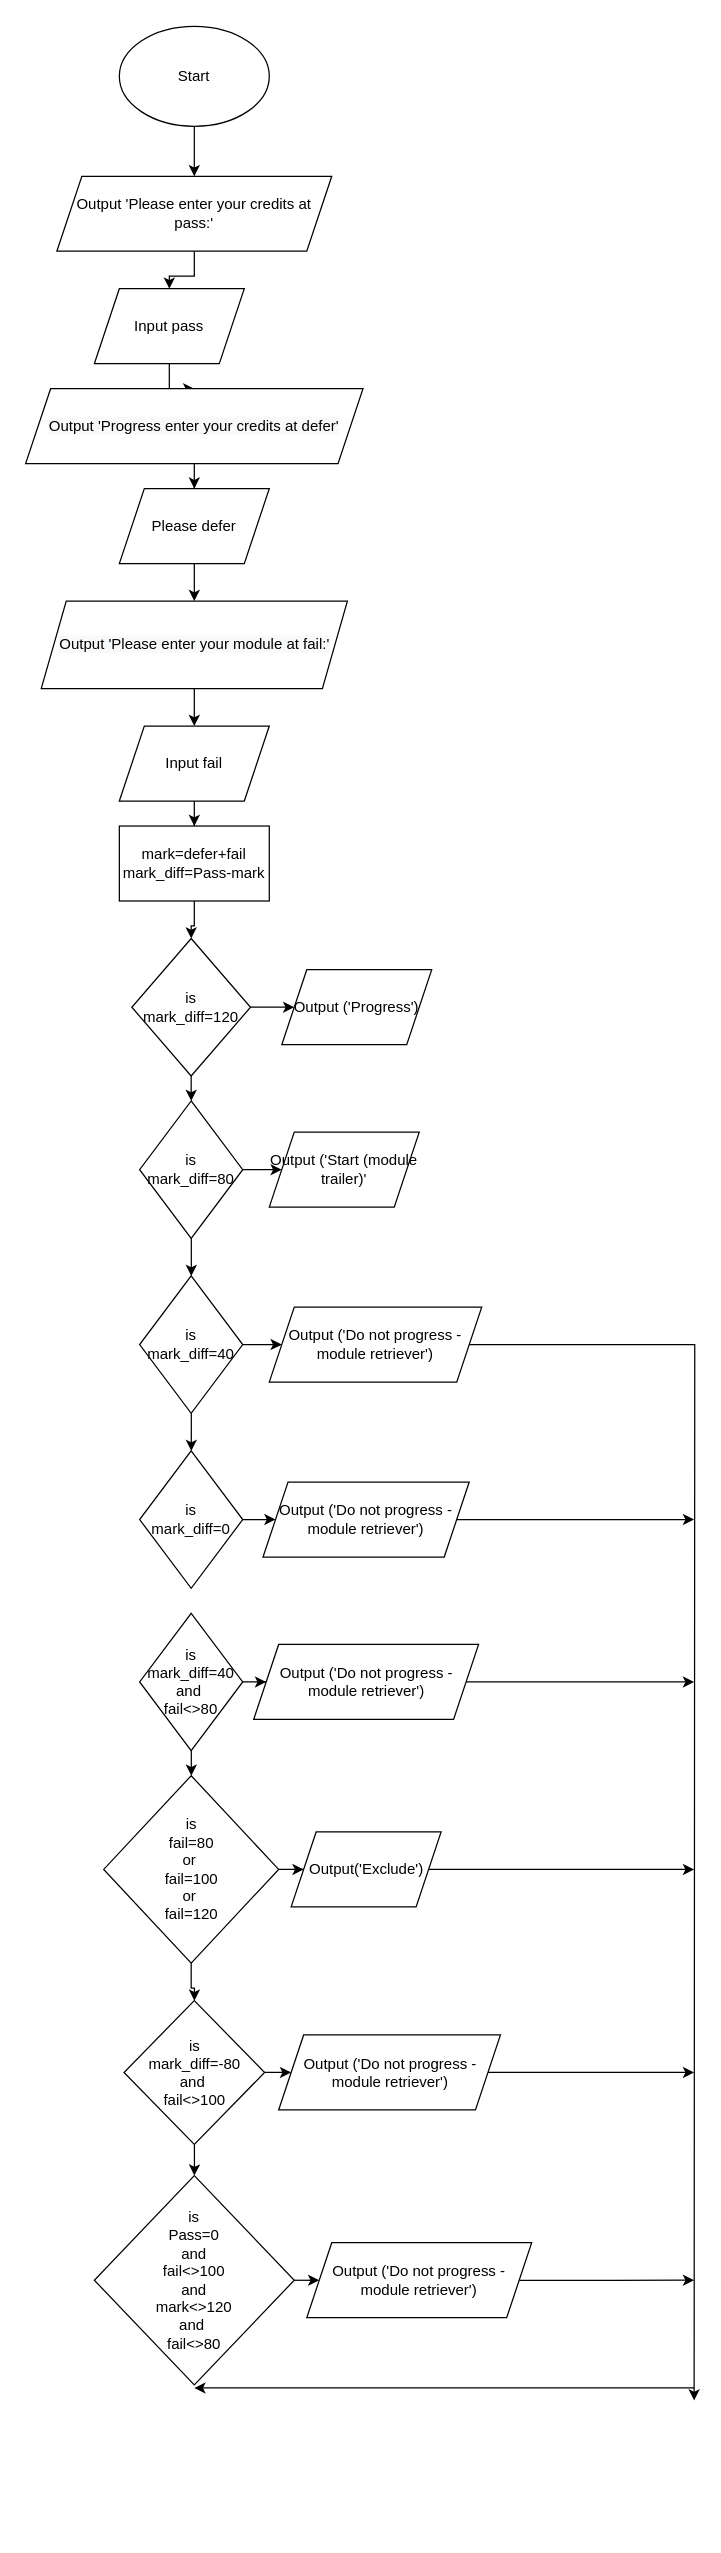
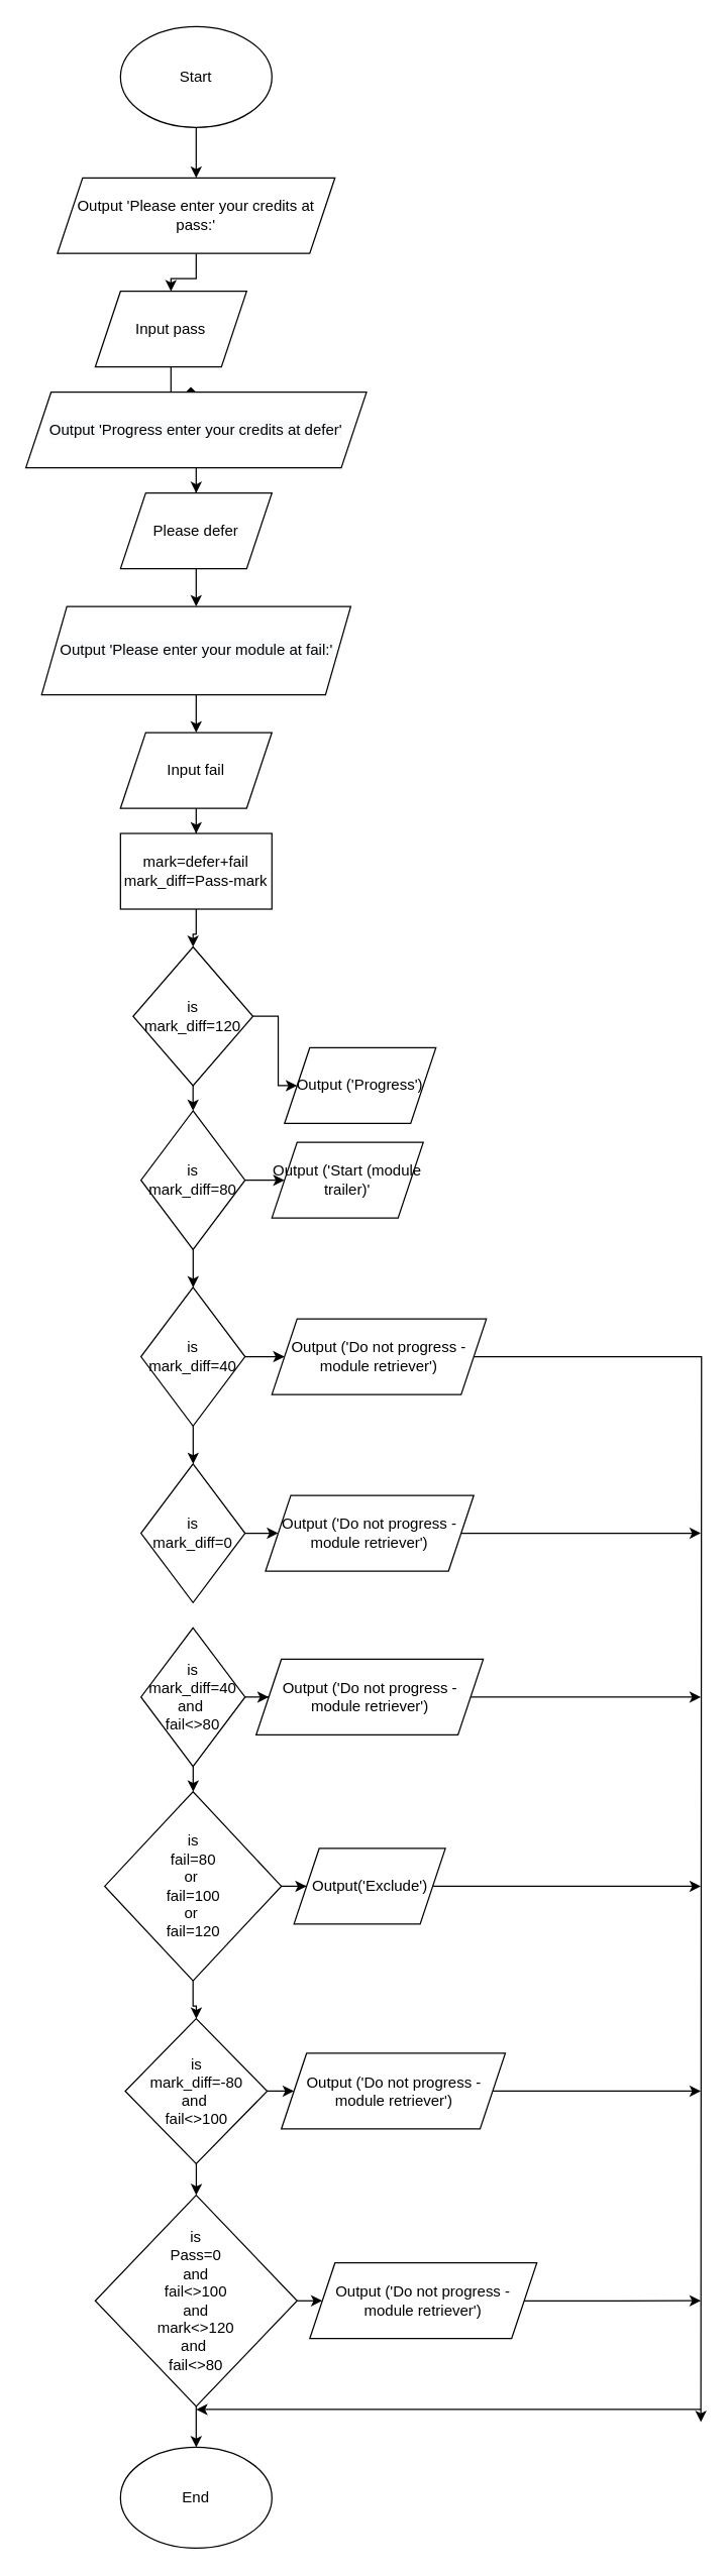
  <mxCell id="0" />
  <mxCell id="1" parent="0" />
  <mxCell id="2" value="" style="edgeStyle=orthogonalEdgeStyle;rounded=0;orthogonalLoop=1;jettySize=auto;html=1;" edge="1" parent="1" source="3" target="5"><mxGeometry relative="1" as="geometry" /></mxCell>
  <mxCell id="3" value="Start" style="ellipse;whiteSpace=wrap;html=1;" vertex="1" parent="1"><mxGeometry x="95" y="20" width="120" height="80" as="geometry" /></mxCell>
  <mxCell id="4" value="" style="edgeStyle=orthogonalEdgeStyle;rounded=0;orthogonalLoop=1;jettySize=auto;html=1;" edge="1" parent="1" source="5" target="7"><mxGeometry relative="1" as="geometry" /></mxCell>
  <mxCell id="5" value="Output 'Please enter your credits at pass:'" style="shape=parallelogram;perimeter=parallelogramPerimeter;whiteSpace=wrap;html=1;fixedSize=1;" vertex="1" parent="1"><mxGeometry x="45" y="140" width="220" height="60" as="geometry" /></mxCell>
- <mxCell id="6" value="" style="edgeStyle=orthogonalEdgeStyle;rounded=0;orthogonalLoop=1;jettySize=auto;html=1;" edge="1" parent="1" source="7" target="9"><mxGeometry relative="1" as="geometry" /></mxCell>
+ <mxCell id="6" value="" style="edgeStyle=orthogonalEdgeStyle;rounded=0;orthogonalLoop=1;jettySize=auto;html=1;endArrow=diamond;" edge="1" parent="1" source="7" target="9"><mxGeometry relative="1" as="geometry" /></mxCell>
  <mxCell id="7" value="Input pass" style="shape=parallelogram;perimeter=parallelogramPerimeter;whiteSpace=wrap;html=1;fixedSize=1;" vertex="1" parent="1"><mxGeometry x="75" y="230" width="120" height="60" as="geometry" /></mxCell>
  <mxCell id="8" value="" style="edgeStyle=orthogonalEdgeStyle;rounded=0;orthogonalLoop=1;jettySize=auto;html=1;" edge="1" parent="1" source="9" target="11"><mxGeometry relative="1" as="geometry" /></mxCell>
  <mxCell id="9" value="&lt;span style=&quot;color: rgb(0 , 0 , 0) ; font-family: &amp;#34;helvetica&amp;#34; ; font-size: 12px ; font-style: normal ; font-weight: 400 ; letter-spacing: normal ; text-align: center ; text-indent: 0px ; text-transform: none ; word-spacing: 0px ; background-color: rgb(248 , 249 , 250) ; display: inline ; float: none&quot;&gt;Output 'Progress enter your credits at defer'&lt;/span&gt;" style="shape=parallelogram;perimeter=parallelogramPerimeter;whiteSpace=wrap;html=1;fixedSize=1;" vertex="1" parent="1"><mxGeometry x="20" y="310" width="270" height="60" as="geometry" /></mxCell>
  <mxCell id="10" value="" style="edgeStyle=orthogonalEdgeStyle;rounded=0;orthogonalLoop=1;jettySize=auto;html=1;" edge="1" parent="1" source="11" target="13"><mxGeometry relative="1" as="geometry" /></mxCell>
  <mxCell id="11" value="Please defer" style="shape=parallelogram;perimeter=parallelogramPerimeter;whiteSpace=wrap;html=1;fixedSize=1;" vertex="1" parent="1"><mxGeometry x="95" y="390" width="120" height="60" as="geometry" /></mxCell>
  <mxCell id="12" value="" style="edgeStyle=orthogonalEdgeStyle;rounded=0;orthogonalLoop=1;jettySize=auto;html=1;" edge="1" parent="1" source="13" target="15"><mxGeometry relative="1" as="geometry" /></mxCell>
  <mxCell id="13" value="&lt;span style=&quot;color: rgb(0 , 0 , 0) ; font-family: &amp;#34;helvetica&amp;#34; ; font-size: 12px ; font-style: normal ; font-weight: 400 ; letter-spacing: normal ; text-align: center ; text-indent: 0px ; text-transform: none ; word-spacing: 0px ; background-color: rgb(248 , 249 , 250) ; display: inline ; float: none&quot;&gt;Output 'Please enter your module at fail:'&lt;/span&gt;" style="shape=parallelogram;perimeter=parallelogramPerimeter;whiteSpace=wrap;html=1;fixedSize=1;" vertex="1" parent="1"><mxGeometry x="32.5" y="480" width="245" height="70" as="geometry" /></mxCell>
  <mxCell id="14" value="" style="edgeStyle=orthogonalEdgeStyle;rounded=0;orthogonalLoop=1;jettySize=auto;html=1;" edge="1" parent="1" source="15" target="17"><mxGeometry relative="1" as="geometry" /></mxCell>
  <mxCell id="15" value="Input fail" style="shape=parallelogram;perimeter=parallelogramPerimeter;whiteSpace=wrap;html=1;fixedSize=1;" vertex="1" parent="1"><mxGeometry x="95" y="580" width="120" height="60" as="geometry" /></mxCell>
  <mxCell id="16" value="" style="edgeStyle=orthogonalEdgeStyle;rounded=0;orthogonalLoop=1;jettySize=auto;html=1;" edge="1" parent="1" source="17" target="20"><mxGeometry relative="1" as="geometry" /></mxCell>
  <mxCell id="17" value="mark=defer+fail&lt;br&gt;mark_diff=Pass-mark" style="whiteSpace=wrap;html=1;" vertex="1" parent="1"><mxGeometry x="95" y="660" width="120" height="60" as="geometry" /></mxCell>
  <mxCell id="18" value="" style="edgeStyle=orthogonalEdgeStyle;rounded=0;orthogonalLoop=1;jettySize=auto;html=1;" edge="1" parent="1" source="20" target="21"><mxGeometry relative="1" as="geometry" /></mxCell>
  <mxCell id="19" value="" style="edgeStyle=orthogonalEdgeStyle;rounded=0;orthogonalLoop=1;jettySize=auto;html=1;" edge="1" parent="1" source="20" target="24"><mxGeometry relative="1" as="geometry" /></mxCell>
  <mxCell id="20" value="is&lt;br&gt;mark_diff=120" style="rhombus;whiteSpace=wrap;html=1;" vertex="1" parent="1"><mxGeometry x="105" y="750" width="95" height="110" as="geometry" /></mxCell>
- <mxCell id="21" value="Output ('Progress')" style="shape=parallelogram;perimeter=parallelogramPerimeter;whiteSpace=wrap;html=1;fixedSize=1;" vertex="1" parent="1"><mxGeometry x="225" y="775" width="120" height="60" as="geometry" /></mxCell>
+ <mxCell id="21" value="Output ('Progress')" style="shape=parallelogram;perimeter=parallelogramPerimeter;whiteSpace=wrap;html=1;fixedSize=1;" vertex="1" parent="1"><mxGeometry x="225" y="830" width="120" height="60" as="geometry" /></mxCell>
  <mxCell id="22" value="" style="edgeStyle=orthogonalEdgeStyle;rounded=0;orthogonalLoop=1;jettySize=auto;html=1;" edge="1" parent="1" source="24" target="25"><mxGeometry relative="1" as="geometry" /></mxCell>
  <mxCell id="23" value="" style="edgeStyle=orthogonalEdgeStyle;rounded=0;orthogonalLoop=1;jettySize=auto;html=1;" edge="1" parent="1" source="24" target="28"><mxGeometry relative="1" as="geometry" /></mxCell>
  <mxCell id="24" value="is&lt;br&gt;mark_diff=80" style="rhombus;whiteSpace=wrap;html=1;" vertex="1" parent="1"><mxGeometry x="111.25" y="880" width="82.5" height="110" as="geometry" /></mxCell>
  <mxCell id="25" value="Output ('Start (module trailer)'" style="shape=parallelogram;perimeter=parallelogramPerimeter;whiteSpace=wrap;html=1;fixedSize=1;" vertex="1" parent="1"><mxGeometry x="215" y="905" width="120" height="60" as="geometry" /></mxCell>
  <mxCell id="26" value="" style="edgeStyle=orthogonalEdgeStyle;rounded=0;orthogonalLoop=1;jettySize=auto;html=1;" edge="1" parent="1" source="28" target="30"><mxGeometry relative="1" as="geometry" /></mxCell>
  <mxCell id="27" value="" style="edgeStyle=orthogonalEdgeStyle;rounded=0;orthogonalLoop=1;jettySize=auto;html=1;" edge="1" parent="1" source="28" target="32"><mxGeometry relative="1" as="geometry" /></mxCell>
  <mxCell id="28" value="is&lt;br&gt;mark_diff=40" style="rhombus;whiteSpace=wrap;html=1;" vertex="1" parent="1"><mxGeometry x="111.25" y="1020" width="82.5" height="110" as="geometry" /></mxCell>
  <mxCell id="29" style="edgeStyle=orthogonalEdgeStyle;rounded=0;orthogonalLoop=1;jettySize=auto;html=1;exitX=1;exitY=0.5;exitDx=0;exitDy=0;" edge="1" parent="1" source="30"><mxGeometry relative="1" as="geometry"><mxPoint x="555" y="1920" as="targetPoint" /></mxGeometry></mxCell>
  <mxCell id="30" value="Output ('Do not progress - module retriever')" style="shape=parallelogram;perimeter=parallelogramPerimeter;whiteSpace=wrap;html=1;fixedSize=1;" vertex="1" parent="1"><mxGeometry x="215" y="1045" width="170" height="60" as="geometry" /></mxCell>
  <mxCell id="31" value="" style="edgeStyle=orthogonalEdgeStyle;rounded=0;orthogonalLoop=1;jettySize=auto;html=1;" edge="1" parent="1" source="32" target="34"><mxGeometry relative="1" as="geometry" /></mxCell>
  <mxCell id="32" value="is&lt;br&gt;mark_diff=0" style="rhombus;whiteSpace=wrap;html=1;" vertex="1" parent="1"><mxGeometry x="111.25" y="1160" width="82.5" height="110" as="geometry" /></mxCell>
  <mxCell id="33" style="edgeStyle=orthogonalEdgeStyle;rounded=0;orthogonalLoop=1;jettySize=auto;html=1;exitX=1;exitY=0.5;exitDx=0;exitDy=0;" edge="1" parent="1" source="34"><mxGeometry relative="1" as="geometry"><mxPoint x="555" y="1215" as="targetPoint" /></mxGeometry></mxCell>
  <mxCell id="34" value="&lt;span&gt;Output ('Do not progress - module retriever')&lt;/span&gt;" style="shape=parallelogram;perimeter=parallelogramPerimeter;whiteSpace=wrap;html=1;fixedSize=1;" vertex="1" parent="1"><mxGeometry x="210" y="1185" width="165" height="60" as="geometry" /></mxCell>
  <mxCell id="35" value="" style="edgeStyle=orthogonalEdgeStyle;rounded=0;orthogonalLoop=1;jettySize=auto;html=1;" edge="1" parent="1" source="37" target="39"><mxGeometry relative="1" as="geometry" /></mxCell>
  <mxCell id="36" value="" style="edgeStyle=orthogonalEdgeStyle;rounded=0;orthogonalLoop=1;jettySize=auto;html=1;" edge="1" parent="1" source="37" target="42"><mxGeometry relative="1" as="geometry" /></mxCell>
  <mxCell id="37" value="is&lt;br&gt;mark_diff=40&lt;br&gt;and&amp;nbsp;&lt;br&gt;fail&amp;lt;&amp;gt;80" style="rhombus;whiteSpace=wrap;html=1;" vertex="1" parent="1"><mxGeometry x="111.25" y="1290" width="82.5" height="110" as="geometry" /></mxCell>
  <mxCell id="38" style="edgeStyle=orthogonalEdgeStyle;rounded=0;orthogonalLoop=1;jettySize=auto;html=1;" edge="1" parent="1" source="39"><mxGeometry relative="1" as="geometry"><mxPoint x="555" y="1345" as="targetPoint" /></mxGeometry></mxCell>
  <mxCell id="39" value="&lt;span&gt;Output ('Do not progress - module retriever')&lt;/span&gt;" style="shape=parallelogram;perimeter=parallelogramPerimeter;whiteSpace=wrap;html=1;fixedSize=1;" vertex="1" parent="1"><mxGeometry x="202.5" y="1315" width="180" height="60" as="geometry" /></mxCell>
  <mxCell id="40" value="" style="edgeStyle=orthogonalEdgeStyle;rounded=0;orthogonalLoop=1;jettySize=auto;html=1;" edge="1" parent="1" source="42" target="44"><mxGeometry relative="1" as="geometry" /></mxCell>
  <mxCell id="41" value="" style="edgeStyle=orthogonalEdgeStyle;rounded=0;orthogonalLoop=1;jettySize=auto;html=1;" edge="1" parent="1" source="42" target="47"><mxGeometry relative="1" as="geometry" /></mxCell>
  <mxCell id="42" value="is&lt;br&gt;fail=80&lt;br&gt;or&amp;nbsp;&lt;br&gt;fail=100&lt;br&gt;or&amp;nbsp;&lt;br&gt;fail=120" style="rhombus;whiteSpace=wrap;html=1;" vertex="1" parent="1"><mxGeometry x="82.5" y="1420" width="140" height="150" as="geometry" /></mxCell>
  <mxCell id="43" style="edgeStyle=orthogonalEdgeStyle;rounded=0;orthogonalLoop=1;jettySize=auto;html=1;" edge="1" parent="1" source="44"><mxGeometry relative="1" as="geometry"><mxPoint x="555" y="1495" as="targetPoint" /></mxGeometry></mxCell>
  <mxCell id="44" value="Output('Exclude')" style="shape=parallelogram;perimeter=parallelogramPerimeter;whiteSpace=wrap;html=1;fixedSize=1;" vertex="1" parent="1"><mxGeometry x="232.5" y="1465" width="120" height="60" as="geometry" /></mxCell>
  <mxCell id="45" value="" style="edgeStyle=orthogonalEdgeStyle;rounded=0;orthogonalLoop=1;jettySize=auto;html=1;" edge="1" parent="1" source="47" target="49"><mxGeometry relative="1" as="geometry" /></mxCell>
  <mxCell id="46" value="" style="edgeStyle=orthogonalEdgeStyle;rounded=0;orthogonalLoop=1;jettySize=auto;html=1;" edge="1" parent="1" source="47" target="52"><mxGeometry relative="1" as="geometry" /></mxCell>
  <mxCell id="47" value="is&lt;br&gt;mark_diff=-80&lt;br&gt;and&amp;nbsp;&lt;br&gt;fail&amp;lt;&amp;gt;100" style="rhombus;whiteSpace=wrap;html=1;" vertex="1" parent="1"><mxGeometry x="98.75" y="1600" width="112.5" height="115" as="geometry" /></mxCell>
  <mxCell id="48" style="edgeStyle=orthogonalEdgeStyle;rounded=0;orthogonalLoop=1;jettySize=auto;html=1;" edge="1" parent="1" source="49"><mxGeometry relative="1" as="geometry"><mxPoint x="555" y="1657.5" as="targetPoint" /></mxGeometry></mxCell>
  <mxCell id="49" value="&lt;span&gt;Output ('Do not progress - module retriever')&lt;/span&gt;" style="shape=parallelogram;perimeter=parallelogramPerimeter;whiteSpace=wrap;html=1;fixedSize=1;" vertex="1" parent="1"><mxGeometry x="222.5" y="1627.5" width="177.5" height="60" as="geometry" /></mxCell>
  <mxCell id="50" value="" style="edgeStyle=orthogonalEdgeStyle;rounded=0;orthogonalLoop=1;jettySize=auto;html=1;" edge="1" parent="1" source="52" target="54"><mxGeometry relative="1" as="geometry" /></mxCell>
+ <mxCell id="51" value="" style="edgeStyle=orthogonalEdgeStyle;rounded=0;orthogonalLoop=1;jettySize=auto;html=1;" edge="1" parent="1" source="52" target="55"><mxGeometry relative="1" as="geometry" /></mxCell>
  <mxCell id="52" value="is&lt;br&gt;Pass=0&lt;br&gt;and&lt;br&gt;fail&amp;lt;&amp;gt;100&lt;br&gt;and&lt;br&gt;mark&amp;lt;&amp;gt;120&lt;br&gt;and&amp;nbsp;&lt;br&gt;fail&amp;lt;&amp;gt;80" style="rhombus;whiteSpace=wrap;html=1;" vertex="1" parent="1"><mxGeometry x="75" y="1740" width="160" height="167.5" as="geometry" /></mxCell>
  <mxCell id="53" style="edgeStyle=orthogonalEdgeStyle;rounded=0;orthogonalLoop=1;jettySize=auto;html=1;" edge="1" parent="1" source="54"><mxGeometry relative="1" as="geometry"><mxPoint x="555" y="1823.75" as="targetPoint" /></mxGeometry></mxCell>
  <mxCell id="54" value="&lt;span&gt;Output ('Do not progress - module retriever')&lt;/span&gt;" style="shape=parallelogram;perimeter=parallelogramPerimeter;whiteSpace=wrap;html=1;fixedSize=1;" vertex="1" parent="1"><mxGeometry x="245" y="1793.75" width="180" height="60" as="geometry" /></mxCell>
+ <mxCell id="55" value="End" style="ellipse;whiteSpace=wrap;html=1;" vertex="1" parent="1"><mxGeometry x="95" y="1940" width="120" height="80" as="geometry" /></mxCell>
  <mxCell id="56" value="" style="endArrow=classic;html=1;" edge="1" parent="1"><mxGeometry width="50" height="50" relative="1" as="geometry"><mxPoint x="555" y="1910" as="sourcePoint" /><mxPoint x="155" y="1910" as="targetPoint" /><Array as="points"><mxPoint x="435" y="1910" /></Array></mxGeometry></mxCell>
